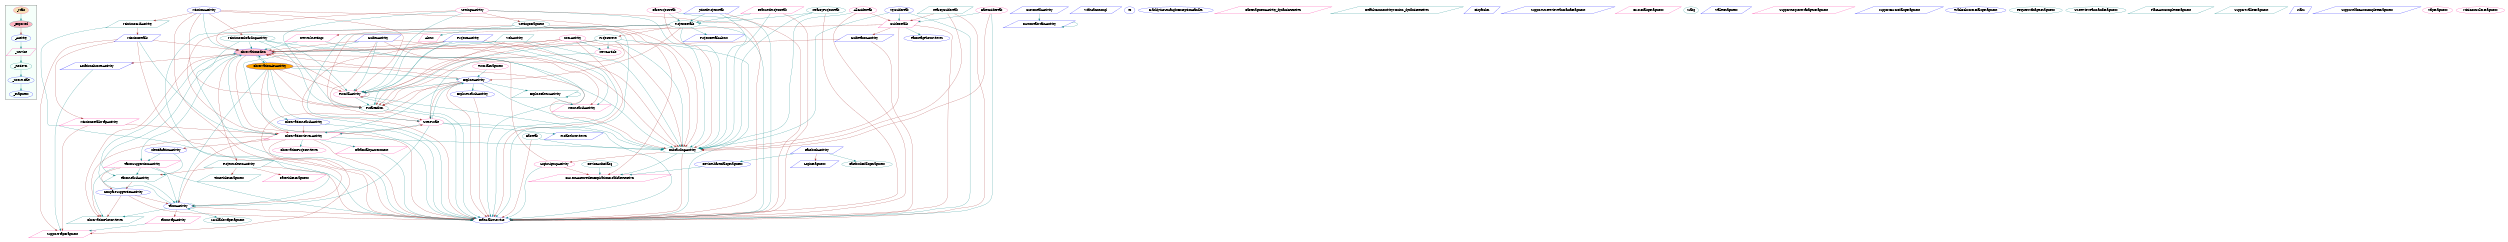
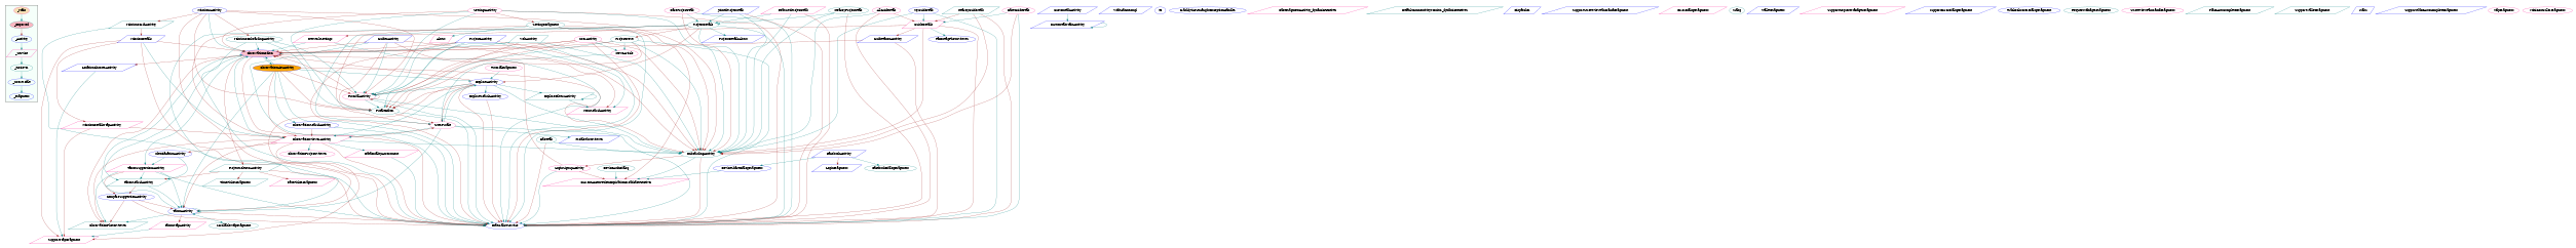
  digraph {
    fontname="DejaVu Serif"
    node [color=blue fontname="DejaVu Serif" shape=ellipse]
    edge [color=teal fontname="DejaVu Serif"]
    _Activity
    _Service [color=deeppink shape=parallelogram]
    _Reciever [color=teal]
    n4 [label=_UserProfile]
    _Fragment
    _Main [color=deeppink fillcolor=wheat style=filled]
    _Exported [color=teal fillcolor=lightpink style=filled]
    ObservationEditor [fillcolor=pink style=filled]
    TaxonSuggestionsActivity [color=deeppink shape=parallelogram]
    ProjectSelectorActivity [color=teal shape=parallelogram]
    ObservationListActivity [fillcolor=orange style=filled]
    TaxonSearchActivity [color=teal shape=parallelogram]
    ObservationPhotosViewer [color=teal shape=parallelogram]
    LocationChooserActivity [shape=parallelogram]
    INaturalistService
    CompareSuggestionActivity
    TaxonActivity
    DatePickerFragment [color=deeppink shape=parallelogram]
    TimePickerFragment [color=teal shape=parallelogram]
    OnboardingActivity [color=teal]
    TutorialActivity [color=deeppink]
    ProfileEditor [color=teal]
    ObservationViewerActivity [color=deeppink shape=parallelogram]
    ObservationSearchActivity
    ExploreActivity
    SupportMapFragment [color=deeppink shape=parallelogram]
    ProfilePhotoViewer [shape=parallelogram]
    LoginSignupActivity [color=deeppink]
    CurrentAccessTokenExpirationBroadcastReceiver [color=deeppink shape=parallelogram]
    NetworkSettings [color=deeppink shape=parallelogram]
    UserProfile [color=deeppink]
    MissionDetailsMapActivity [color=deeppink shape=parallelogram]
    ObservationProjectsViewer [color=deeppink]
    IdentificationActivity
    DataQualityAssessment [color=deeppink shape=parallelogram]
    TaxonMapActivity [color=deeppink shape=parallelogram]
    ScrollableMapFragment [color=teal]
    MissionDetails [shape=parallelogram]
    ExploreFiltersActivity [color=teal shape=parallelogram]
    ItemSearchActivity [color=deeppink shape=parallelogram]
    MissionsActivity
    MissionsGridActivity [color=teal shape=parallelogram]
    MissionsOnboardingActivity [color=teal]
    ExploreSearchActivity
    GuideDetails [color=deeppink shape=parallelogram]
    GuideTaxonActivity [shape=parallelogram]
    TaxonTagPhotosViewer
    CustomTabActivity [shape=parallelogram]
    CustomTabMainActivity [shape=parallelogram]
    ProjectDetailsAbout [shape=parallelogram]
    ProjectNews [color=teal]
    NewsArticle [color=deeppink]
    FacebookActivity [shape=parallelogram]
    FacebookDialogFragment [color=teal]
    LoginFragment [shape=parallelogram]
    DeviceShareDialogFragment
    UserActivity [color=deeppink]
    About [color=deeppink shape=parallelogram]
    WebActivity [color=teal shape=parallelogram]
    SettingsActivity [color=deeppink]
    SettingsFragment [color=teal]
    ProjectDetails [color=teal]
    GuidesActivity [shape=parallelogram]
    ProjectsActivity [shape=parallelogram]
    WifiScannerImpl [shape=parallelogram]
    es
    CrashlyticsUncaughtExceptionHandler
    BaseFragmentActivity_dynamicReceiver [color=deeppink shape=parallelogram]
    DefaultConnectivityMonitor_dynamicReceiver [color=teal shape=parallelogram]
    Dispatcher [shape=parallelogram]
    SupportStreetViewPanoramaFragment [shape=parallelogram]
    ErrorDialogFragment [color=deeppink shape=parallelogram]
    BaseTab [color=teal]
    zzabg [color=teal]
    FeaturedProjectsTab [color=deeppink shape=parallelogram]
    WalletFragment [shape=parallelogram]
    NearByProjectsTab [color=teal]
    SupportRequestManagerFragment [color=deeppink shape=parallelogram]
    SupportErrorDialogFragment [shape=parallelogram]
    DeviceAuthDialog [color=teal]
    TracksChooserDialogFragment
    BaseProjectsTab [color=deeppink]
    AllGuidesTab [color=deeppink]
    RequestManagerFragment [color=teal]
-   StreetViewPanoramaFragment [color=teal]
+   StreetViewPanoramaFragment [color=deeppink]
    JoinedProjectsTab [shape=parallelogram]
    PlaceAutocompleteFragment [color=teal shape=parallelogram]
    SupportWalletFragment [color=teal shape=parallelogram]
    zzabu [shape=parallelogram]
    MyGuidesTab
    TutorialFragment [color=deeppink]
    NearByGuidesTab [color=teal shape=parallelogram]
    SupportPlaceAutocompleteFragment [shape=parallelogram]
    BaseGuidesTab [color=deeppink]
    MapFragment [color=deeppink]
    MiniControllerFragment [color=deeppink]
    subgraph cluster_1 {
      bgcolor=mintcream
      _Activity
      _Service
      _Reciever
      n4
      _Fragment
      _Main
      _Exported
    }
    _Activity -> _Service
    _Service -> _Reciever
    _Reciever -> n4
    n4 -> _Fragment
    _Main -> _Exported
    _Exported -> _Activity [color=brown]
    ObservationEditor -> ObservationEditor [color=brown]
    ObservationEditor -> TaxonSuggestionsActivity
    ObservationEditor -> ProjectSelectorActivity [color=brown]
    ObservationEditor -> ObservationListActivity
    ObservationEditor -> TaxonSearchActivity
    ObservationEditor -> ObservationPhotosViewer [color=brown]
    ObservationEditor -> LocationChooserActivity [color=brown]
    ObservationEditor -> INaturalistService [color=brown]
    TaxonSuggestionsActivity -> TaxonSearchActivity
    TaxonSuggestionsActivity -> ObservationPhotosViewer
    TaxonSuggestionsActivity -> INaturalistService
    TaxonSuggestionsActivity -> CompareSuggestionActivity [color=brown]
    TaxonSuggestionsActivity -> TaxonActivity
    ProjectSelectorActivity -> TaxonSearchActivity [color=brown]
    ProjectSelectorActivity -> INaturalistService [color=brown]
    ProjectSelectorActivity -> DatePickerFragment [color=brown]
    ProjectSelectorActivity -> TimePickerFragment [color=brown]
    ObservationListActivity -> ObservationEditor
    ObservationListActivity -> INaturalistService
    ObservationListActivity -> TaxonActivity
    ObservationListActivity -> OnboardingActivity [color=brown]
    ObservationListActivity -> TutorialActivity [color=brown]
    ObservationListActivity -> ProfileEditor [color=brown]
    ObservationListActivity -> ObservationViewerActivity [color=brown]
    ObservationListActivity -> ObservationSearchActivity
    ObservationListActivity -> ExploreActivity
    TaxonSearchActivity -> CompareSuggestionActivity [color=brown]
    TaxonSearchActivity -> TaxonActivity
    LocationChooserActivity -> SupportMapFragment
    CompareSuggestionActivity -> ObservationPhotosViewer [color=brown]
    CompareSuggestionActivity -> INaturalistService [color=brown]
    CompareSuggestionActivity -> TaxonActivity [color=brown]
    TaxonActivity -> ObservationEditor
    TaxonActivity -> ObservationPhotosViewer
    TaxonActivity -> INaturalistService [color=brown]
    TaxonActivity -> TaxonActivity
    TaxonActivity -> TaxonMapActivity [color=brown]
    TaxonActivity -> ScrollableMapFragment
    OnboardingActivity -> INaturalistService [color=brown]
    OnboardingActivity -> LoginSignupActivity [color=brown]
    OnboardingActivity -> CurrentAccessTokenExpirationBroadcastReceiver
    TutorialActivity -> ObservationEditor [color=brown]
    TutorialActivity -> INaturalistService
    TutorialActivity -> OnboardingActivity
    TutorialActivity -> TutorialActivity [color=brown]
    TutorialActivity -> ProfileEditor
    ProfileEditor -> INaturalistService
    ProfileEditor -> UserProfile [color=brown]
    ObservationViewerActivity -> ObservationEditor
    ObservationViewerActivity -> ObservationPhotosViewer [color=brown]
    ObservationViewerActivity -> INaturalistService [color=brown]
    ObservationViewerActivity -> TaxonActivity [color=brown]
    ObservationViewerActivity -> OnboardingActivity
    ObservationViewerActivity -> SupportMapFragment [color=brown]
    ObservationViewerActivity -> UserProfile [color=brown]
    ObservationViewerActivity -> ObservationProjectsViewer
    ObservationViewerActivity -> IdentificationActivity [color=brown]
    ObservationViewerActivity -> DataQualityAssessment
    ObservationSearchActivity -> INaturalistService
    ObservationSearchActivity -> ObservationViewerActivity [color=brown]
    ExploreActivity -> ObservationEditor [color=brown]
    ExploreActivity -> INaturalistService [color=brown]
    ExploreActivity -> TaxonActivity [color=brown]
    ExploreActivity -> OnboardingActivity
    ExploreActivity -> TutorialActivity
    ExploreActivity -> ProfileEditor [color=brown]
    ExploreActivity -> ObservationViewerActivity
    ExploreActivity -> UserProfile [color=brown]
    ExploreActivity -> ExploreFiltersActivity
    ExploreActivity -> ExploreSearchActivity
    LoginSignupActivity -> ObservationEditor [color=brown]
    LoginSignupActivity -> INaturalistService
    LoginSignupActivity -> CurrentAccessTokenExpirationBroadcastReceiver [color=brown]
    NetworkSettings -> ObservationEditor
    NetworkSettings -> INaturalistService
    UserProfile -> INaturalistService
    UserProfile -> TaxonActivity
    UserProfile -> ObservationViewerActivity
    UserProfile -> ExploreActivity
    UserProfile -> ProfilePhotoViewer
    MissionDetailsMapActivity -> ObservationViewerActivity [color=brown]
    MissionDetailsMapActivity -> SupportMapFragment [color=brown]
    IdentificationActivity -> TaxonSuggestionsActivity
    IdentificationActivity -> TaxonSearchActivity
    DataQualityAssessment -> INaturalistService
    TaxonMapActivity -> SupportMapFragment
    MissionDetails -> ObservationEditor [color=brown]
    MissionDetails -> INaturalistService [color=brown]
    MissionDetails -> ObservationViewerActivity
    MissionDetails -> SupportMapFragment [color=brown]
    MissionDetails -> MissionDetailsMapActivity [color=brown]
    ExploreFiltersActivity -> ExploreFiltersActivity
    ExploreFiltersActivity -> ItemSearchActivity
    MissionsActivity -> ObservationEditor
    MissionsActivity -> INaturalistService [color=brown]
    MissionsActivity -> OnboardingActivity [color=brown]
    MissionsActivity -> TutorialActivity [color=brown]
    MissionsActivity -> ProfileEditor [color=brown]
    MissionsActivity -> MissionsGridActivity [color=brown]
    MissionsActivity -> MissionsOnboardingActivity [color=brown]
    MissionsGridActivity -> INaturalistService
    MissionsGridActivity -> MissionDetails [color=brown]
    MissionsOnboardingActivity -> ObservationEditor
    MissionsOnboardingActivity -> INaturalistService
-   MissionsOnboardingActivity -> OnboardingActivity
    MissionsOnboardingActivity -> TutorialActivity
    MissionsOnboardingActivity -> ProfileEditor
    ExploreSearchActivity -> INaturalistService [color=brown]
    GuideDetails -> INaturalistService [color=brown]
    GuideDetails -> OnboardingActivity [color=brown]
    GuideDetails -> UserProfile [color=brown]
    GuideDetails -> GuideTaxonActivity [color=brown]
    GuideDetails -> TaxonTagPhotosViewer
    GuideTaxonActivity -> ObservationEditor [color=brown]
    GuideTaxonActivity -> INaturalistService [color=brown]
    CustomTabActivity -> CustomTabMainActivity
    CustomTabMainActivity -> CustomTabMainActivity
    ProjectNews -> ObservationEditor [color=brown]
    ProjectNews -> INaturalistService
    ProjectNews -> OnboardingActivity
    ProjectNews -> TutorialActivity
    ProjectNews -> ProfileEditor [color=brown]
    ProjectNews -> NewsArticle
    NewsArticle -> UserProfile
    FacebookActivity -> FacebookDialogFragment
    FacebookActivity -> LoginFragment [color=brown]
    FacebookActivity -> DeviceShareDialogFragment
    DeviceShareDialogFragment -> CurrentAccessTokenExpirationBroadcastReceiver
    UserActivity -> ObservationEditor [color=brown]
    UserActivity -> INaturalistService [color=brown]
    UserActivity -> OnboardingActivity [color=brown]
    UserActivity -> TutorialActivity [color=brown]
    UserActivity -> ProfileEditor [color=brown]
    UserActivity -> NewsArticle
    WebActivity -> ObservationEditor
    WebActivity -> INaturalistService
    WebActivity -> OnboardingActivity
    WebActivity -> TutorialActivity
    WebActivity -> ProfileEditor [color=brown]
    SettingsActivity -> ObservationEditor [color=brown]
    SettingsActivity -> INaturalistService [color=brown]
    SettingsActivity -> OnboardingActivity
    SettingsActivity -> TutorialActivity
    SettingsActivity -> ProfileEditor
    SettingsActivity -> SettingsFragment [color=brown]
    SettingsFragment -> INaturalistService
    SettingsFragment -> OnboardingActivity [color=brown]
    SettingsFragment -> CurrentAccessTokenExpirationBroadcastReceiver [color=brown]
    SettingsFragment -> NetworkSettings [color=brown]
    SettingsFragment -> About
    ProjectDetails -> INaturalistService
    ProjectDetails -> TaxonActivity
    ProjectDetails -> OnboardingActivity
    ProjectDetails -> ObservationViewerActivity [color=brown]
    ProjectDetails -> ExploreActivity [color=brown]
    ProjectDetails -> UserProfile
    ProjectDetails -> ProjectDetailsAbout
    ProjectDetails -> ProjectNews [color=brown]
    GuidesActivity -> ObservationEditor [color=brown]
    GuidesActivity -> INaturalistService
    GuidesActivity -> OnboardingActivity [color=brown]
    GuidesActivity -> TutorialActivity
    GuidesActivity -> ProfileEditor [color=brown]
    GuidesActivity -> ItemSearchActivity [color=brown]
    ProjectsActivity -> ObservationEditor [color=brown]
    ProjectsActivity -> INaturalistService [color=brown]
    ProjectsActivity -> OnboardingActivity [color=brown]
    ProjectsActivity -> TutorialActivity
    ProjectsActivity -> ProfileEditor
    ProjectsActivity -> ItemSearchActivity
    BaseTab -> INaturalistService [color=brown]
    BaseTab -> OnboardingActivity
    FeaturedProjectsTab -> INaturalistService [color=brown]
    FeaturedProjectsTab -> OnboardingActivity
    FeaturedProjectsTab -> ProjectDetails
    NearByProjectsTab -> INaturalistService [color=brown]
    NearByProjectsTab -> OnboardingActivity
    NearByProjectsTab -> ProjectDetails
    DeviceAuthDialog -> CurrentAccessTokenExpirationBroadcastReceiver
    BaseProjectsTab -> INaturalistService
    BaseProjectsTab -> OnboardingActivity [color=brown]
    BaseProjectsTab -> ProjectDetails
    AllGuidesTab -> INaturalistService [color=brown]
    AllGuidesTab -> OnboardingActivity
    AllGuidesTab -> GuideDetails [color=brown]
    JoinedProjectsTab -> INaturalistService [color=brown]
    JoinedProjectsTab -> OnboardingActivity
    JoinedProjectsTab -> ProjectDetails
    MyGuidesTab -> INaturalistService
    MyGuidesTab -> OnboardingActivity
    MyGuidesTab -> GuideDetails
    TutorialFragment -> ExploreActivity
    NearByGuidesTab -> INaturalistService [color=brown]
    NearByGuidesTab -> OnboardingActivity [color=brown]
    NearByGuidesTab -> GuideDetails [color=brown]
    BaseGuidesTab -> INaturalistService
    BaseGuidesTab -> OnboardingActivity [color=brown]
    BaseGuidesTab -> GuideDetails
  }
